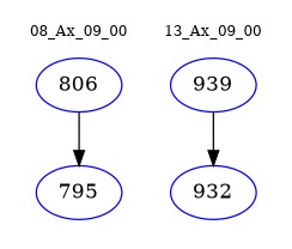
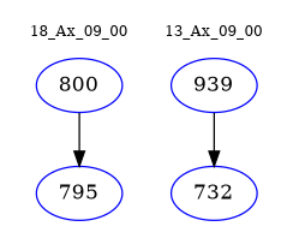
  digraph {
    node [color=blue]
    edge [color=black]
-   n1 [label=806]
+   n1 [label=800]
    n2 [label=795]
    n3 [label=939]
-   n4 [label=932]
+   n4 [label=732]
    subgraph cluster_1 {
      color=white
      fontsize=10
-     label="08_Ax_09_00"
+     label="18_Ax_09_00"
      n1
      n2
    }
    subgraph cluster_2 {
      color=white
      fontsize=10
      label="13_Ax_09_00"
      n3
      n4
    }
    n1 -> n2
    n3 -> n4
  }
